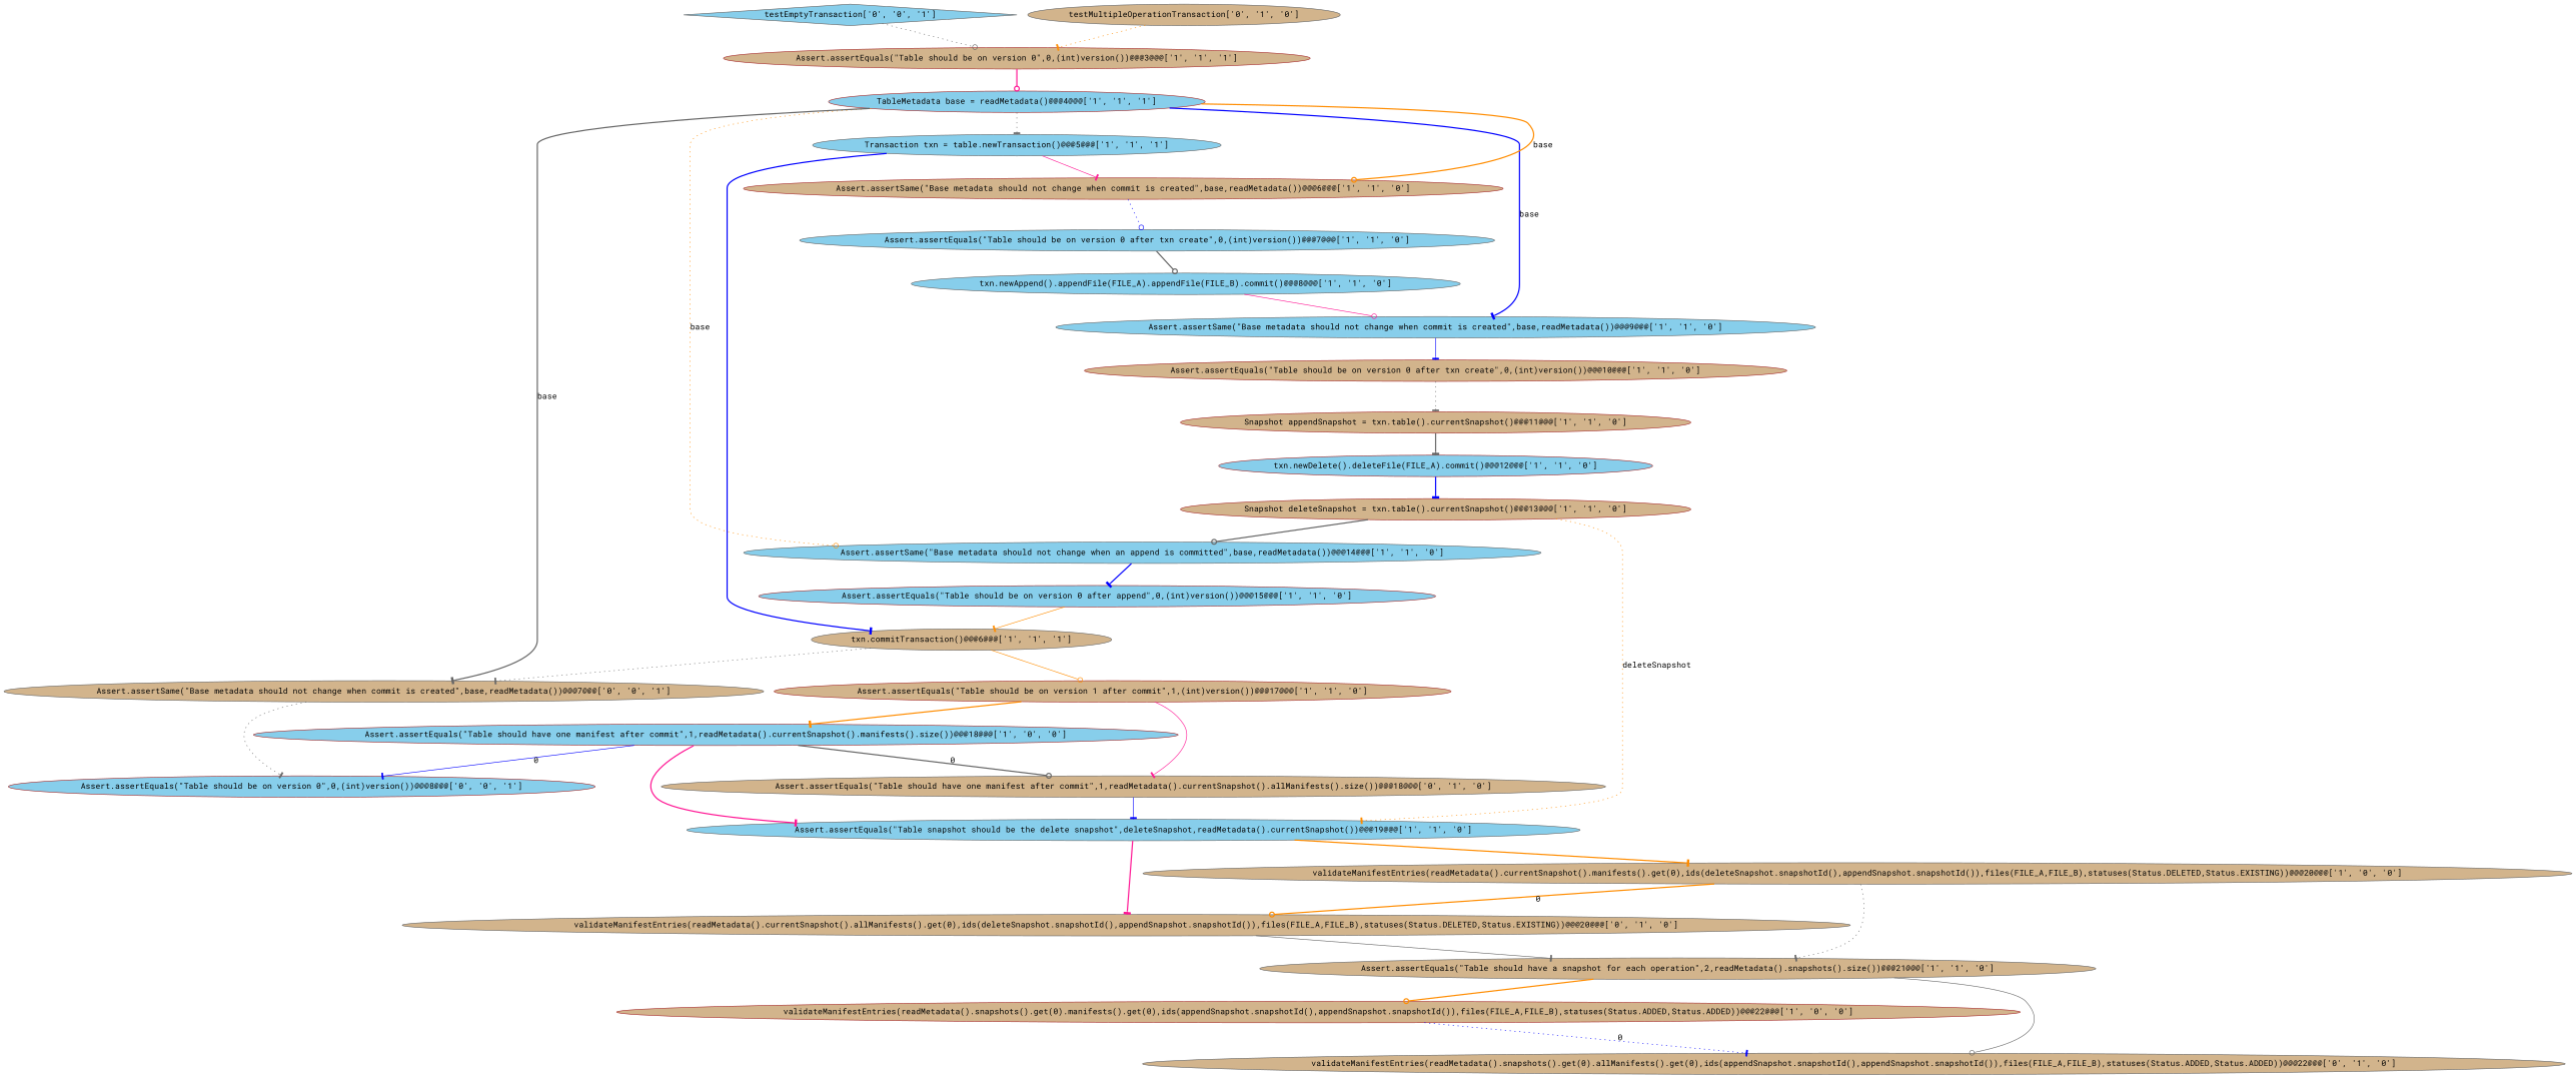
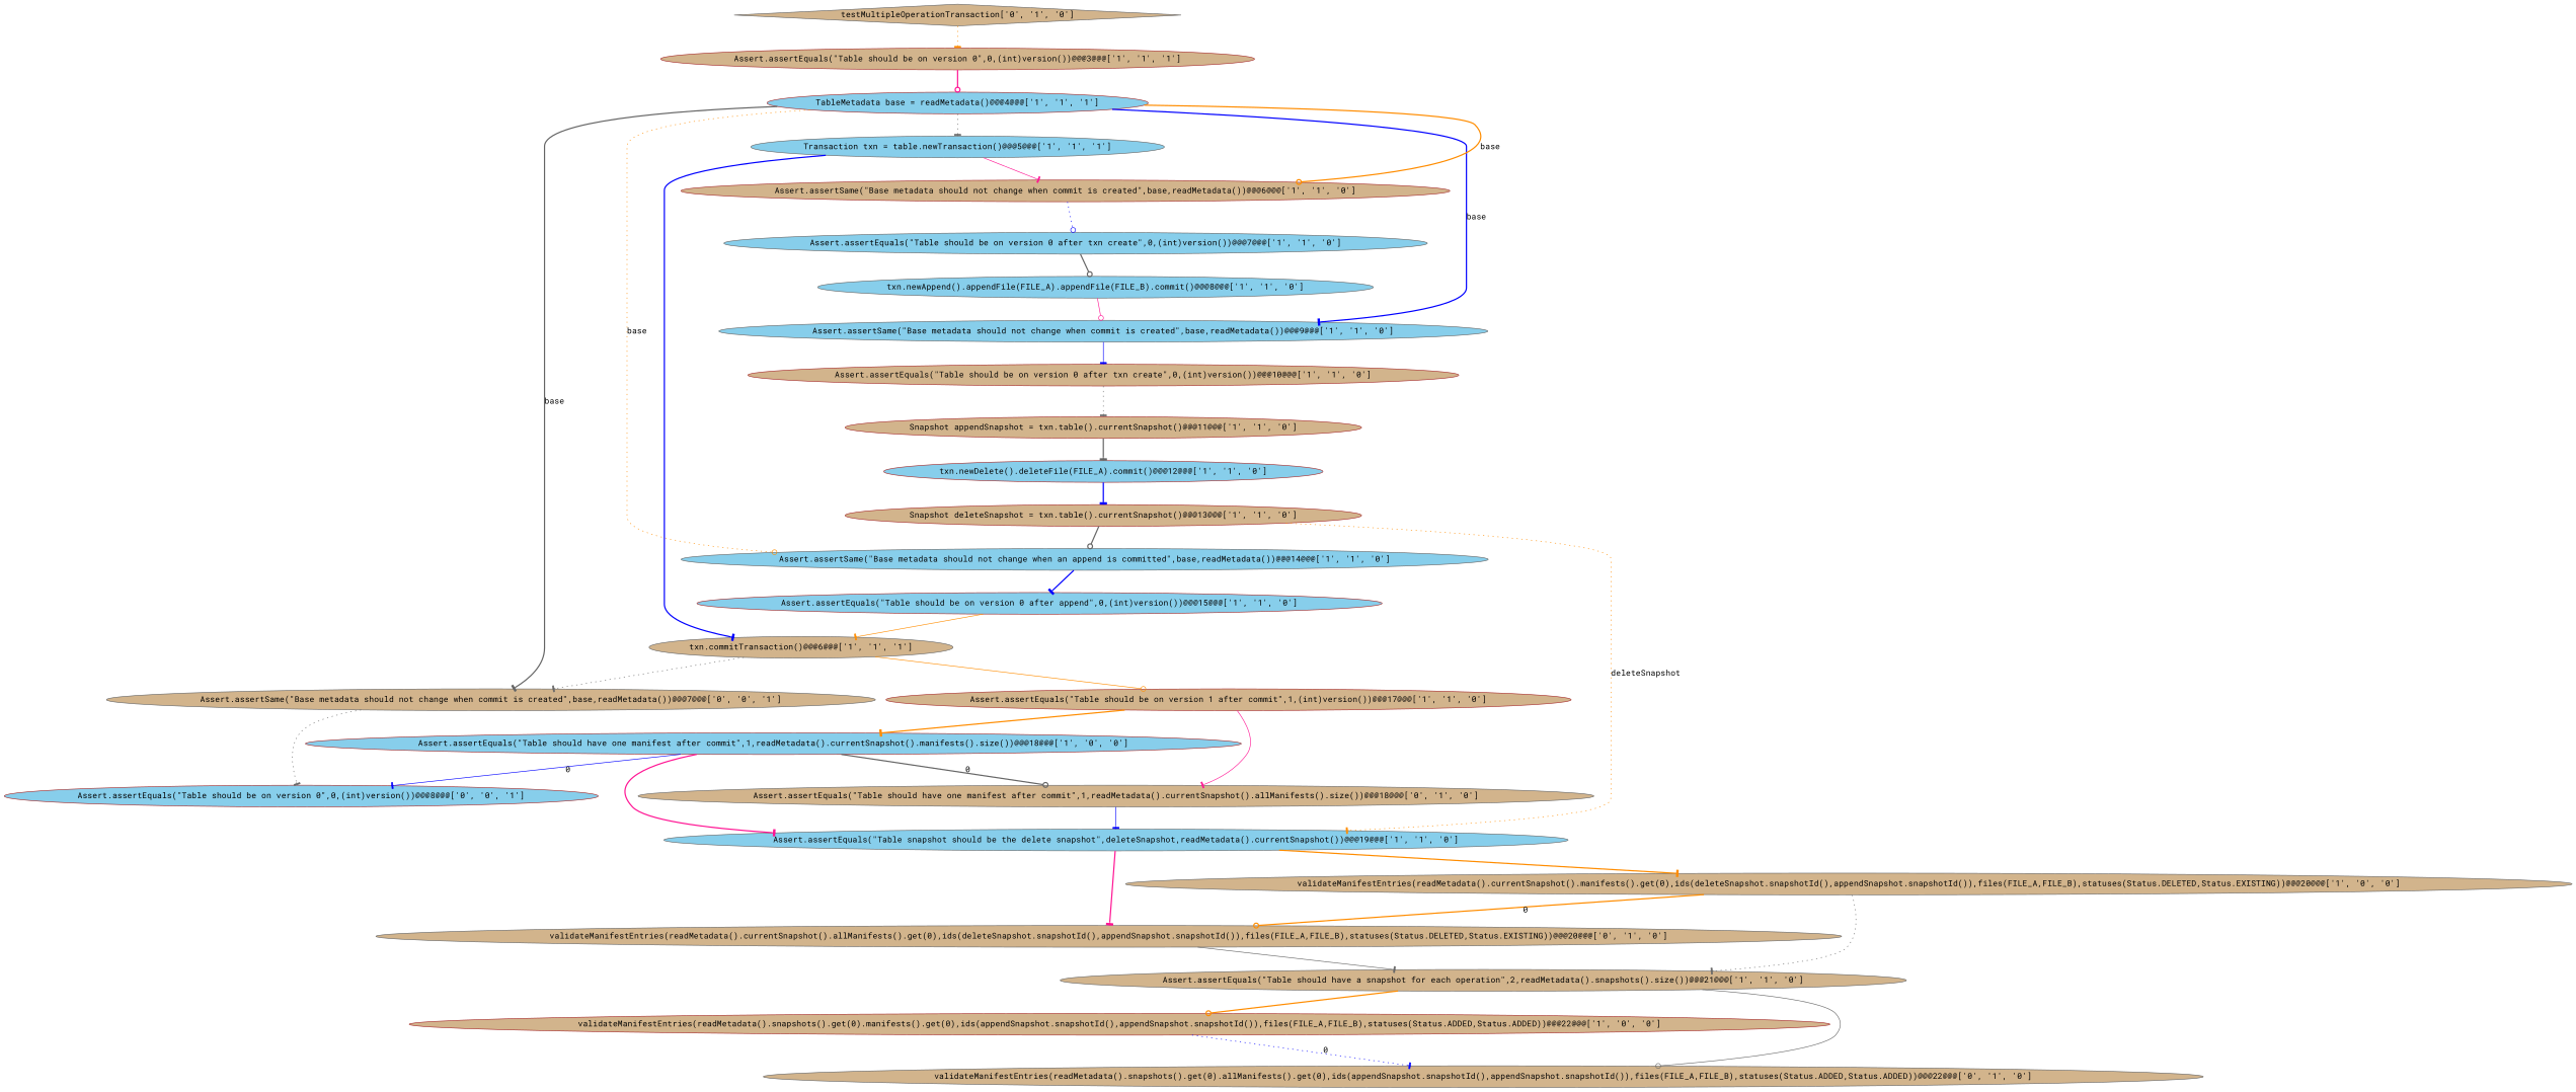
  digraph {
    fontname="Roboto Mono"
    node [color=gray40 fillcolor=tan fontname="Roboto Mono" shape=ellipse style=filled]
    edge [arrowhead=tee color=gray40 fontname="Roboto Mono" style=bold]
    n1 [fillcolor=skyblue label="Assert.assertSame(\"Base metadata should not change when commit is created\",base,readMetadata())@@@9@@@['1', '1', '0']"]
    n2 [color=brown label="Assert.assertEquals(\"Table should be on version 0 after txn create\",0,(int)version())@@@10@@@['1', '1', '0']"]
    n3 [color=brown label="Snapshot appendSnapshot = txn.table().currentSnapshot()@@@11@@@['1', '1', '0']"]
    n4 [color=brown label="Assert.assertEquals(\"Table should be on version 0\",0,(int)version())@@@3@@@['1', '1', '1']"]
    n5 [color=brown fillcolor=skyblue label="TableMetadata base = readMetadata()@@@4@@@['1', '1', '1']"]
    n6 [fillcolor=skyblue label="Assert.assertSame(\"Base metadata should not change when an append is committed\",base,readMetadata())@@@14@@@['1', '1', '0']"]
    n7 [color=brown label="Assert.assertSame(\"Base metadata should not change when commit is created\",base,readMetadata())@@@6@@@['1', '1', '0']"]
    n8 [label="Assert.assertSame(\"Base metadata should not change when commit is created\",base,readMetadata())@@@7@@@['0', '0', '1']"]
    n9 [fillcolor=skyblue label="Transaction txn = table.newTransaction()@@@5@@@['1', '1', '1']"]
    n10 [label="Assert.assertEquals(\"Table should have one manifest after commit\",1,readMetadata().currentSnapshot().allManifests().size())@@@18@@@['0', '1', '0']"]
    n11 [fillcolor=skyblue label="Assert.assertEquals(\"Table snapshot should be the delete snapshot\",deleteSnapshot,readMetadata().currentSnapshot())@@@19@@@['1', '1', '0']"]
    n12 [label="validateManifestEntries(readMetadata().currentSnapshot().allManifests().get(0),ids(deleteSnapshot.snapshotId(),appendSnapshot.snapshotId()),files(FILE_A,FILE_B),statuses(Status.DELETED,Status.EXISTING))@@@20@@@['0', '1', '0']"]
    n13 [label="validateManifestEntries(readMetadata().currentSnapshot().manifests().get(0),ids(deleteSnapshot.snapshotId(),appendSnapshot.snapshotId()),files(FILE_A,FILE_B),statuses(Status.DELETED,Status.EXISTING))@@@20@@@['1', '0', '0']"]
    n14 [color=brown fillcolor=skyblue label="Assert.assertEquals(\"Table should have one manifest after commit\",1,readMetadata().currentSnapshot().manifests().size())@@@18@@@['1', '0', '0']"]
    n15 [color=brown fillcolor=skyblue label="Assert.assertEquals(\"Table should be on version 0\",0,(int)version())@@@8@@@['0', '0', '1']"]
-   n16 [fillcolor=skyblue label="testEmptyTransaction['0', '0', '1']" shape=diamond]
    n17 [color=brown label="validateManifestEntries(readMetadata().snapshots().get(0).manifests().get(0),ids(appendSnapshot.snapshotId(),appendSnapshot.snapshotId()),files(FILE_A,FILE_B),statuses(Status.ADDED,Status.ADDED))@@@22@@@['1', '0', '0']"]
    n18 [label="validateManifestEntries(readMetadata().snapshots().get(0).allManifests().get(0),ids(appendSnapshot.snapshotId(),appendSnapshot.snapshotId()),files(FILE_A,FILE_B),statuses(Status.ADDED,Status.ADDED))@@@22@@@['0', '1', '0']"]
    n19 [color=brown label="Snapshot deleteSnapshot = txn.table().currentSnapshot()@@@13@@@['1', '1', '0']"]
    n20 [color=brown fillcolor=skyblue label="Assert.assertEquals(\"Table should be on version 0 after append\",0,(int)version())@@@15@@@['1', '1', '0']"]
    n21 [label="Assert.assertEquals(\"Table should have a snapshot for each operation\",2,readMetadata().snapshots().size())@@@21@@@['1', '1', '0']"]
    n22 [color=brown label="Assert.assertEquals(\"Table should be on version 1 after commit\",1,(int)version())@@@17@@@['1', '1', '0']"]
-   n23 [label="testMultipleOperationTransaction['0', '1', '0']"]
+   n23 [label="testMultipleOperationTransaction['0', '1', '0']" shape=diamond]
    n24 [fillcolor=skyblue label="Assert.assertEquals(\"Table should be on version 0 after txn create\",0,(int)version())@@@7@@@['1', '1', '0']"]
    n25 [fillcolor=skyblue label="txn.newAppend().appendFile(FILE_A).appendFile(FILE_B).commit()@@@8@@@['1', '1', '0']"]
    n26 [label="txn.commitTransaction()@@@6@@@['1', '1', '1']"]
    n27 [color=brown fillcolor=skyblue label="txn.newDelete().deleteFile(FILE_A).commit()@@@12@@@['1', '1', '0']"]
    n1 -> n2 [color=blue style=solid]
    n2 -> n3 [style=dotted]
    n3 -> n27
    n4 -> n5 [arrowhead=odot color=deeppink]
    n5 -> n1 [color=blue label=base]
    n5 -> n6 [arrowhead=odot color=darkorange label=base style=dotted]
    n5 -> n7 [arrowhead=odot color=darkorange label=base]
    n5 -> n8 [label=base]
    n5 -> n9 [style=dotted]
    n6 -> n20 [color=blue]
    n7 -> n24 [arrowhead=odot color=blue style=dotted]
    n8 -> n15 [style=dotted]
    n9 -> n7 [color=deeppink style=solid]
    n9 -> n26 [color=blue]
    n10 -> n11 [color=blue style=solid]
    n11 -> n12 [color=deeppink]
    n11 -> n13 [color=darkorange]
    n12 -> n21 [style=solid]
    n13 -> n12 [arrowhead=odot color=darkorange label=0]
    n13 -> n21 [style=dotted]
    n14 -> n10 [arrowhead=odot label=0]
    n14 -> n11 [color=deeppink]
    n14 -> n15 [color=blue label=0 style=solid]
-   n16 -> n4 [arrowhead=odot style=dotted]
    n17 -> n18 [color=blue label=0 style=dotted]
    n19 -> n6 [arrowhead=odot]
    n19 -> n11 [color=darkorange label=deleteSnapshot style=dotted]
    n20 -> n26 [color=darkorange style=solid]
    n21 -> n17 [arrowhead=odot color=darkorange]
    n21 -> n18 [arrowhead=odot style=solid]
    n22 -> n10 [color=deeppink style=solid]
    n22 -> n14 [color=darkorange]
    n23 -> n4 [color=darkorange style=dotted]
    n24 -> n25 [arrowhead=odot]
    n25 -> n1 [arrowhead=odot color=deeppink style=solid]
    n26 -> n8 [style=dotted]
    n26 -> n22 [arrowhead=odot color=darkorange style=solid]
    n27 -> n19 [color=blue]
  }
